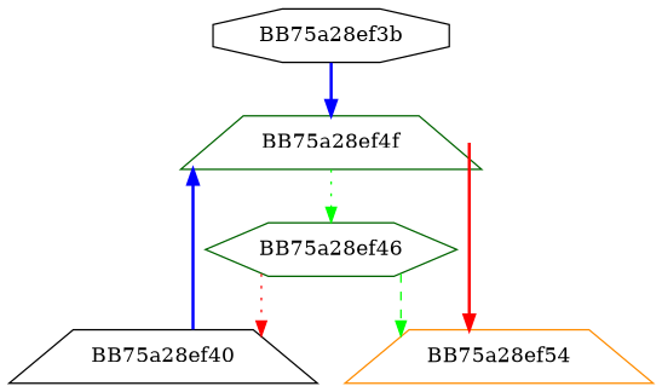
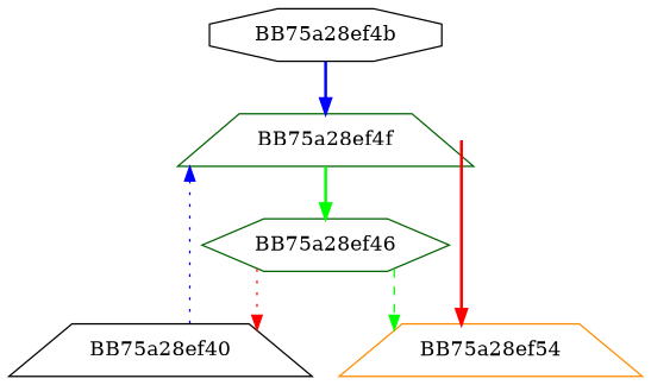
  digraph {
    splines=ortho
    node [color=darkgreen shape=trapezium]
    edge [color=green style=bold]
    BB75a28ef4f
    BB75a28ef40 [color=black]
    BB75a28ef46 [shape=hexagon]
    BB75a28ef54 [color=darkorange]
-   BB75a28ef4b [color=black shape=octagon label=BB75a28ef3b]
-   BB75a28ef4f -> BB75a28ef46 [style=dotted]
+   BB75a28ef4b [color=black shape=octagon]
+   BB75a28ef4f -> BB75a28ef46
    BB75a28ef4f -> BB75a28ef54 [color=red]
-   BB75a28ef40 -> BB75a28ef4f [color=blue]
+   BB75a28ef40 -> BB75a28ef4f [color=blue style=dotted]
    BB75a28ef46 -> BB75a28ef40 [color=red style=dotted]
    BB75a28ef46 -> BB75a28ef54 [style=dashed]
    BB75a28ef4b -> BB75a28ef4f [color=blue]
  }
